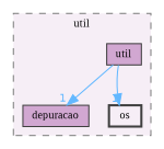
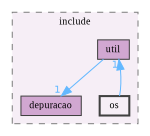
  digraph {
    compound=true
    fontname="Liberation Serif"
    node [color=grey25 fillcolor="#d1a7d1" fontname="Liberation Serif" fontsize=10 shape=box style=filled]
    edge [color=steelblue1 fontcolor=steelblue1 fontname="Liberation Serif" fontsize=10 headlabel=1 labeldistance=1.5 labelfontname=Helvetica labelfontsize=10]
    n1 [height=0.2 label=util width=0.4]
    n2 [height=0.2 label=depuracao width=0.4]
    n3 [fillcolor="#f6eef6" height=0.2 label=os style="filled,bold" width=0.4]
    subgraph cluster_1 {
      bgcolor="#f6eef6"
      fontsize=10
-     label=util
+     label=include
      pencolor=grey50
      style="filled,dashed"
      n1
      n2
      n3
    }
    n1 -> n2
-   n1 -> n3
+   n3 -> n1
  }
